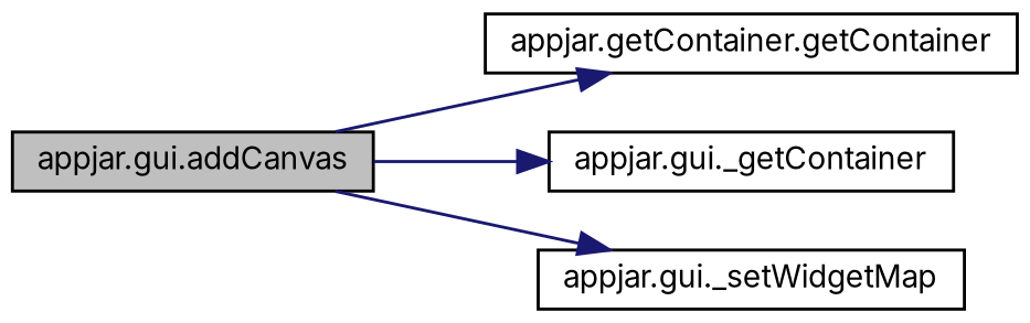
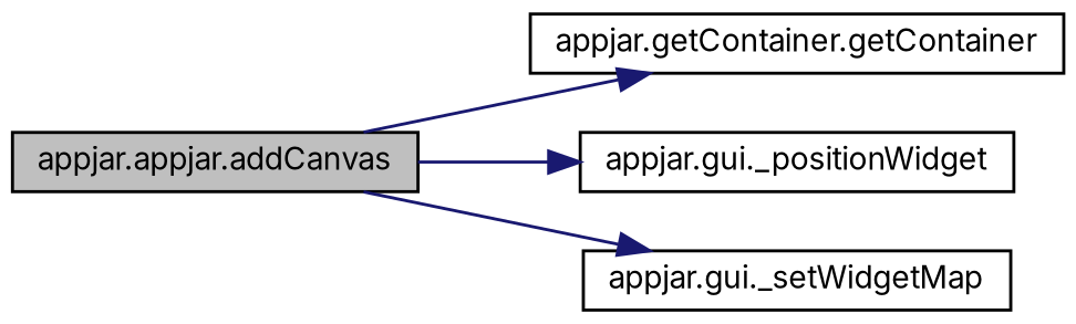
  digraph {
    fontname=Inter
    rankdir=LR
    node [color=black fillcolor=white fontname=Inter fontsize=10 shape=record style=filled]
    edge [color=midnightblue fontname=Inter fontsize=10 labelfontname=Helvetica labelfontsize=10 style=solid]
-   n1 [fillcolor=grey75 fontcolor=black height=0.2 label="appjar.gui.addCanvas" width=0.4]
+   n1 [fillcolor=grey75 fontcolor=black height=0.2 label="appjar.appjar.addCanvas" width=0.4]
    n2 [height=0.2 label="appjar.getContainer.getContainer" width=0.4]
-   n3 [height=0.2 label="appjar.gui._getContainer" width=0.4]
+   n3 [height=0.2 label="appjar.gui._positionWidget" width=0.4]
    n4 [height=0.2 label="appjar.gui._setWidgetMap" width=0.4]
    n1 -> n2
    n1 -> n3
    n1 -> n4
  }
